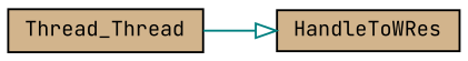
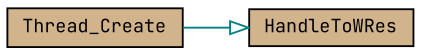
  digraph {
    rankdir=LR
    fontname="JetBrains Mono"
    node [color=black fillcolor=tan fontname="JetBrains Mono" fontsize=10 shape=record style=filled]
-   n1 [fontcolor=black height=0.2 label=Thread_Thread width=0.4]
+   n1 [fontcolor=black height=0.2 label=Thread_Create width=0.4]
    n2 [height=0.2 label=HandleToWRes width=0.4]
    n1 -> n2 [color=teal fontname="JetBrains Mono" fontsize=10 labelfontname=Helvetica labelfontsize=10 style=solid arrowhead=onormal]
  }
